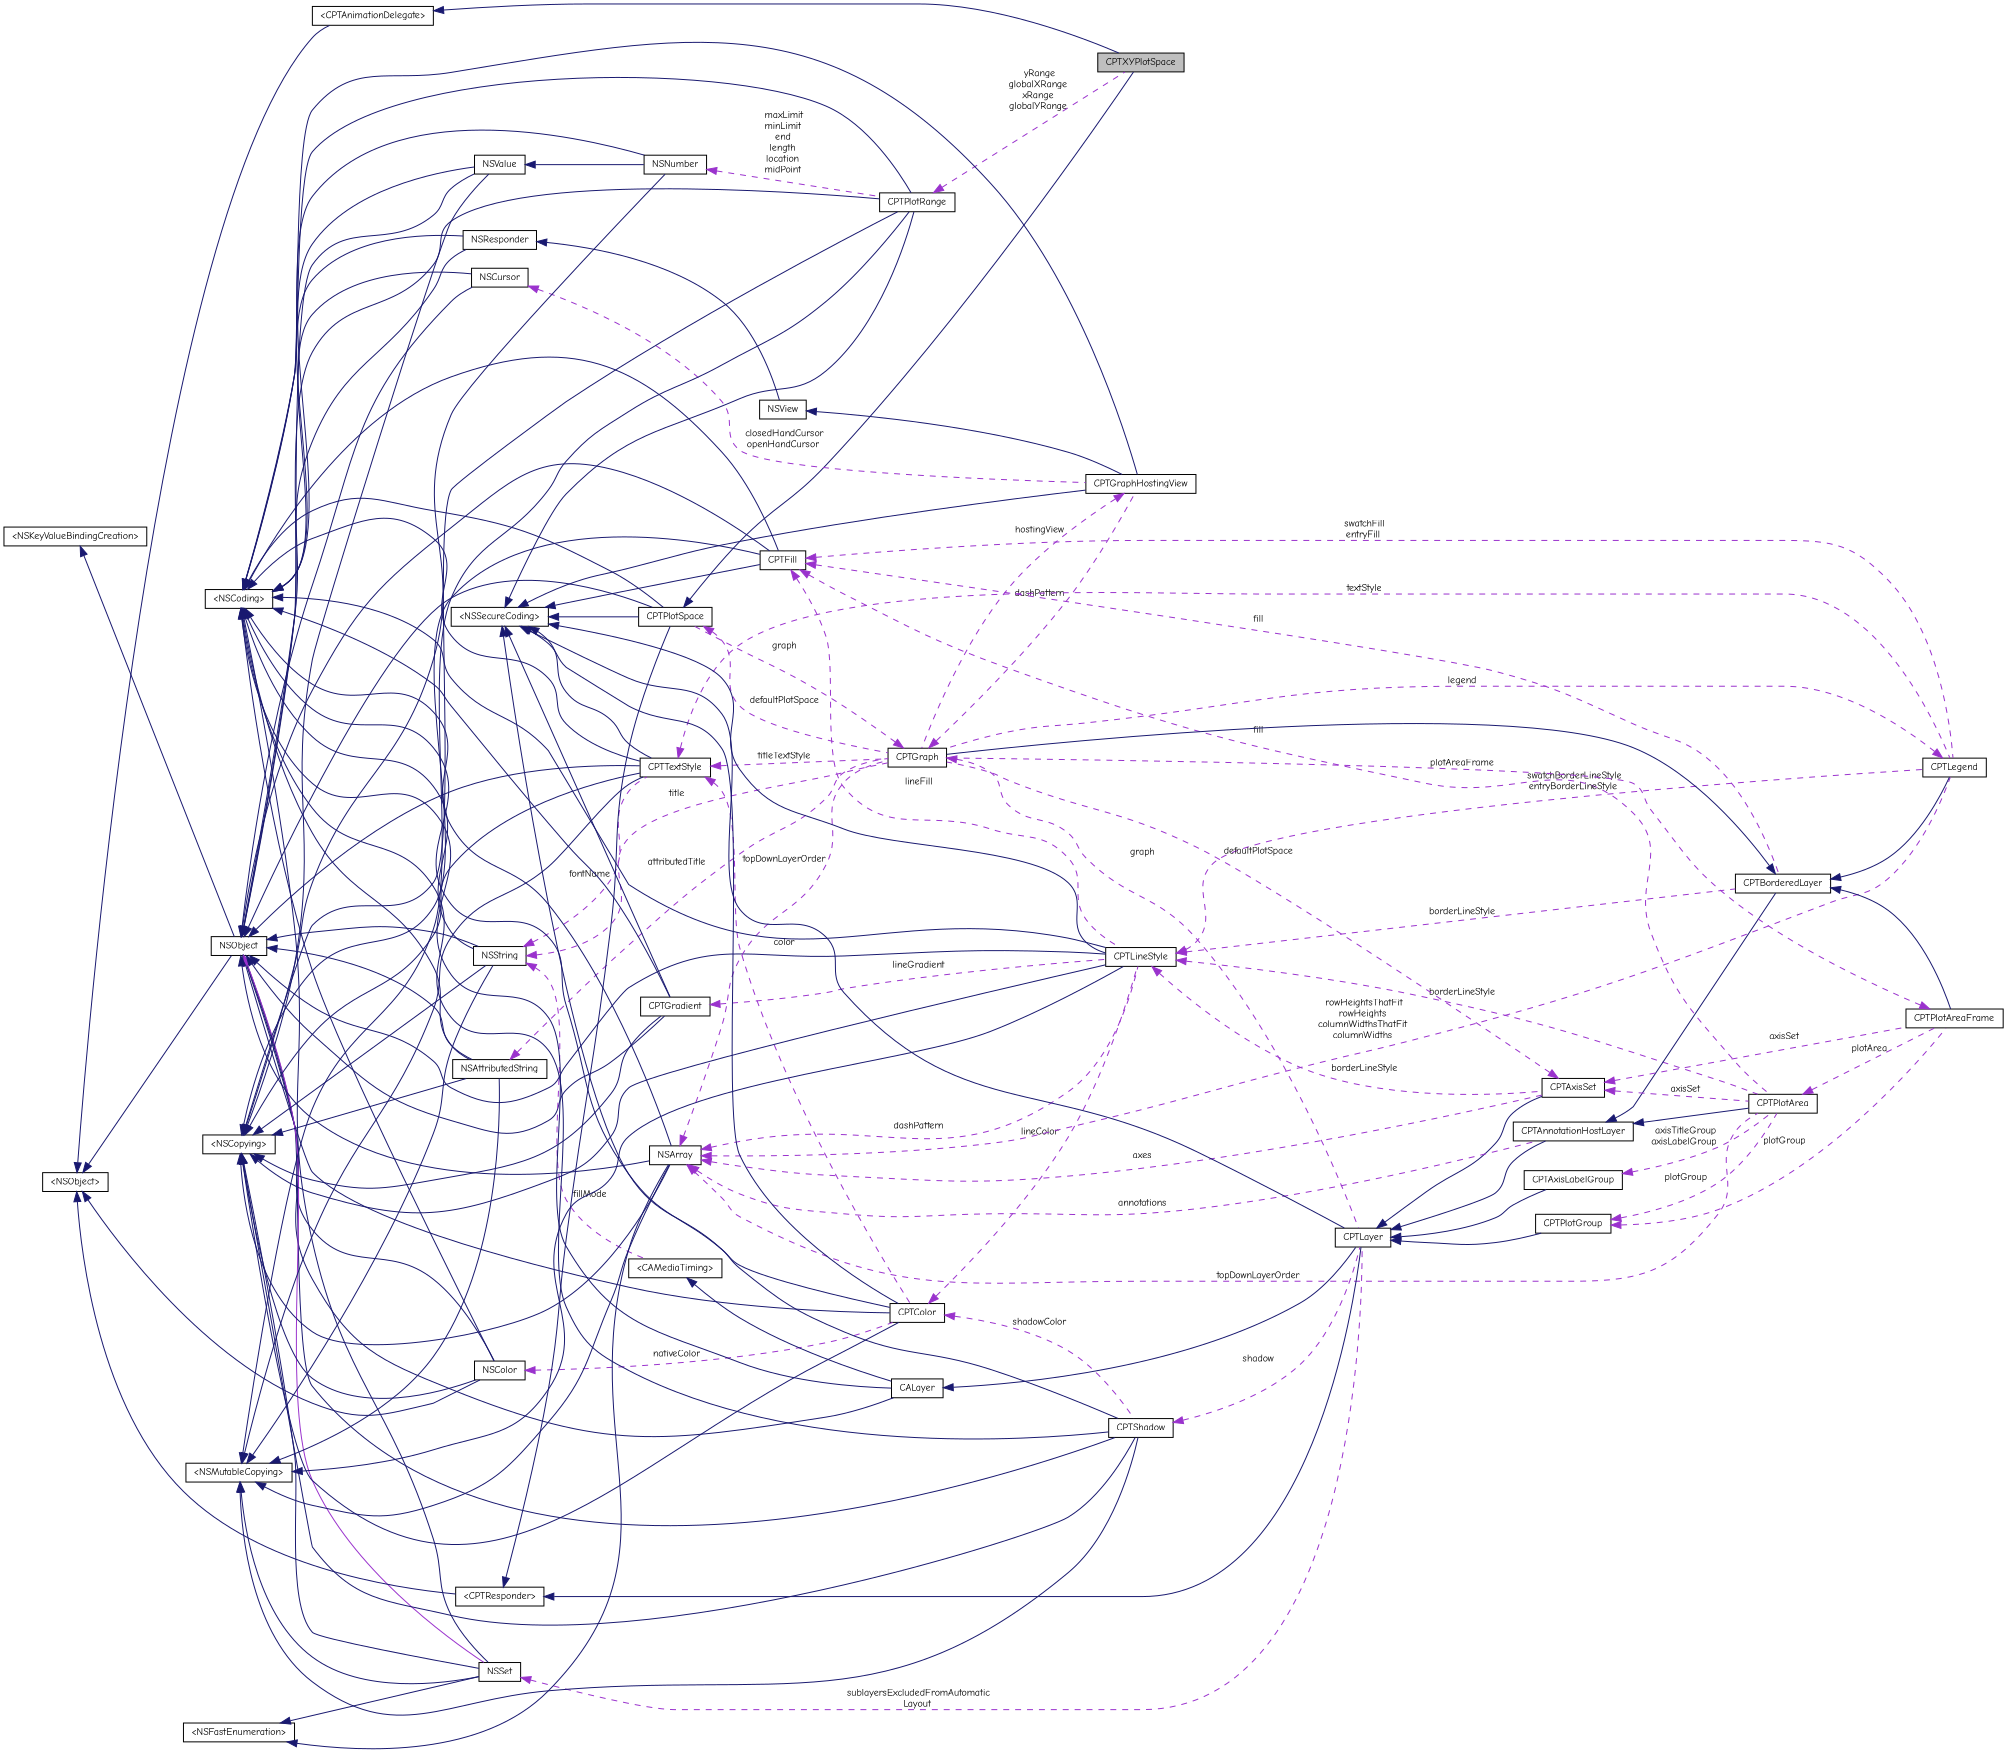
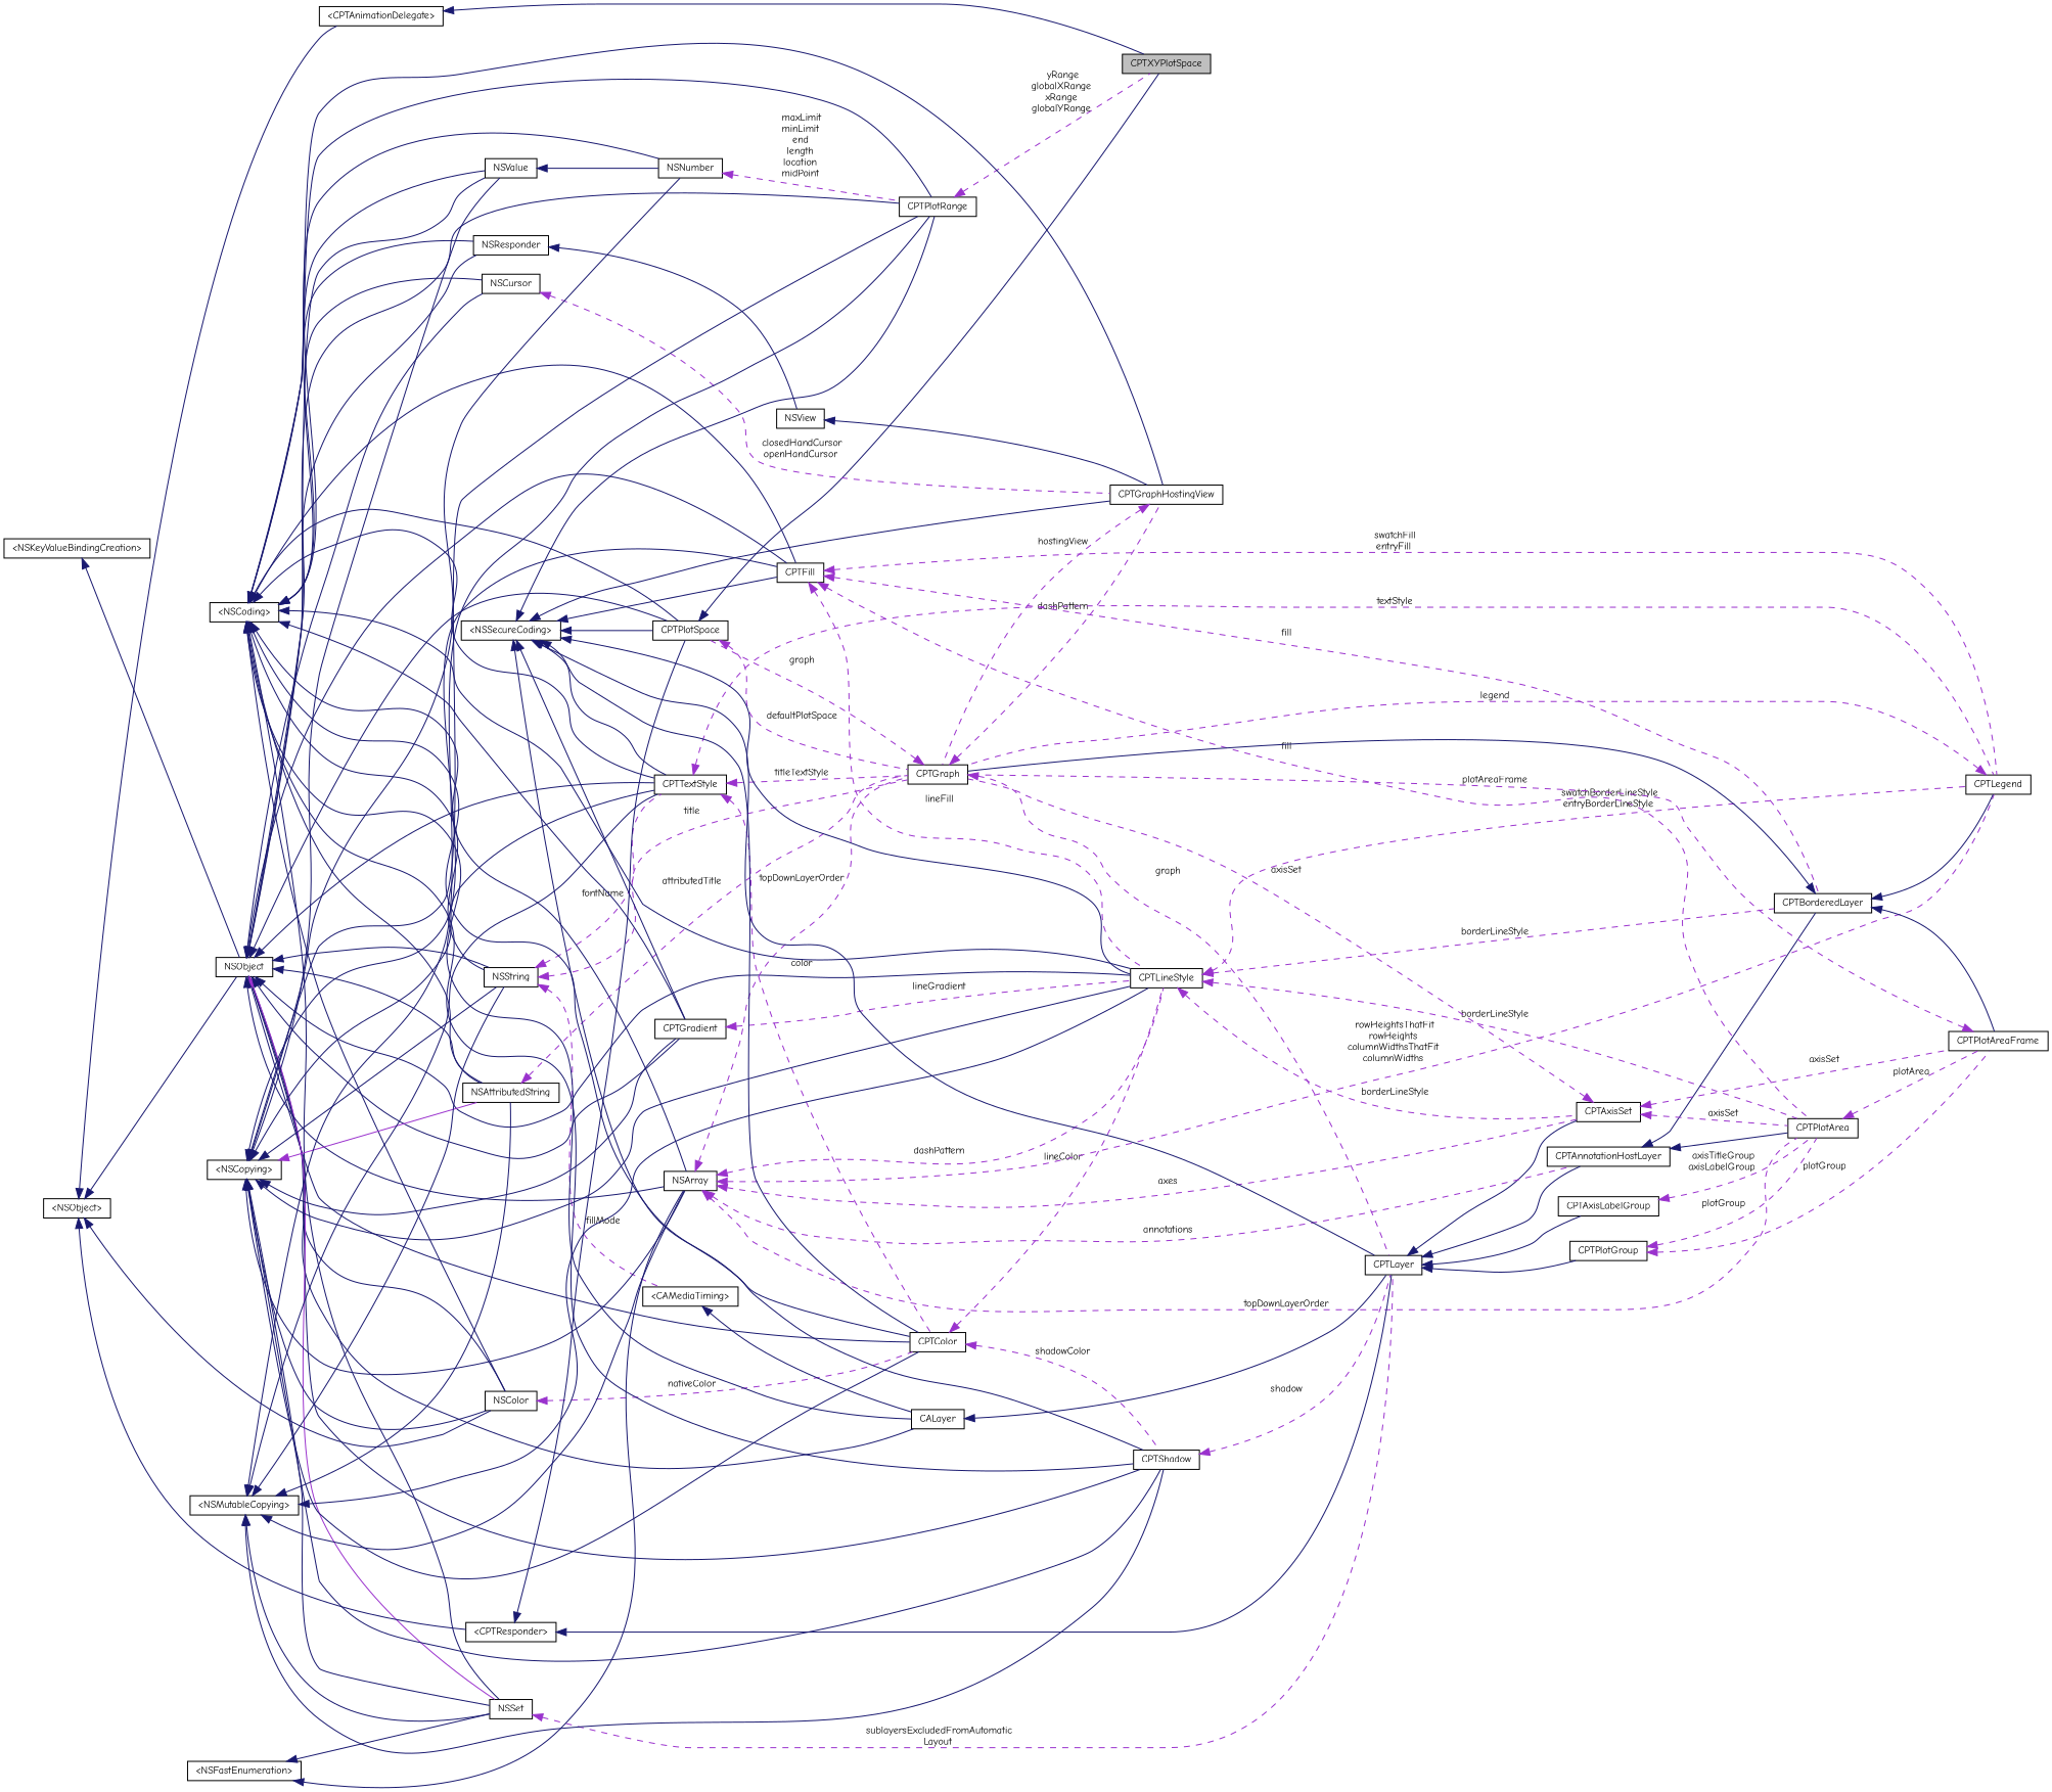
  digraph {
    fontname="Comic Neue"
    rankdir=LR
    node [color=black fontname="Comic Neue" fontsize=10 shape=record]
    edge [color=midnightblue dir=back fontname="Comic Neue" fontsize=10 labelfontname="Lucinda Grande" labelfontsize=10 style=solid]
    n1 [fillcolor=grey75 fontcolor=black height=0.2 label=CPTXYPlotSpace style=filled width=0.4]
    n2 [height=0.2 label=CPTPlotSpace width=0.4]
    n3 [height=0.2 label=CPTGraph width=0.4]
    n4 [height=0.2 label=CPTLayer width=0.4]
    n5 [height=0.2 label=CPTGraphHostingView width=0.4]
    n6 [height=0.2 label=NSObject width=0.4]
    n7 [height=0.2 label=CALayer width=0.4]
    n8 [height=0.2 label=NSString width=0.4]
    n9 [height=0.2 label=CPTShadow width=0.4]
    n10 [height=0.2 label=CPTColor width=0.4]
    n11 [height=0.2 label=NSColor width=0.4]
    n12 [height=0.2 label=NSSet width=0.4]
    n13 [height=0.2 label=NSArray width=0.4]
    n14 [height=0.2 label=CPTFill width=0.4]
    n15 [height=0.2 label=CPTLineStyle width=0.4]
    n16 [height=0.2 label=CPTGradient width=0.4]
    n17 [height=0.2 label=CPTTextStyle width=0.4]
    n18 [height=0.2 label=NSResponder width=0.4]
    n19 [height=0.2 label=NSCursor width=0.4]
    n20 [height=0.2 label=NSAttributedString width=0.4]
    n21 [height=0.2 label=CPTPlotRange width=0.4]
    n22 [height=0.2 label=NSValue width=0.4]
    n23 [height=0.2 label="\<CAMediaTiming\>" width=0.4]
    n24 [height=0.2 label=CPTLegend width=0.4]
    n25 [height=0.2 label=CPTAnnotationHostLayer width=0.4]
    n26 [height=0.2 label=CPTPlotArea width=0.4]
    n27 [height=0.2 label=CPTAxisSet width=0.4]
    n28 [height=0.2 label=CPTBorderedLayer width=0.4]
    n29 [height=0.2 label=NSView width=0.4]
    n30 [height=0.2 label=NSNumber width=0.4]
    n31 [height=0.2 label="\<NSObject\>" width=0.4]
    n32 [height=0.2 label="\<CPTResponder\>" width=0.4]
    n33 [height=0.2 label="\<CPTAnimationDelegate\>" width=0.4]
    n34 [height=0.2 label="\<NSKeyValueBindingCreation\>" width=0.4]
    n35 [height=0.2 label=CPTAxisLabelGroup width=0.4]
    n36 [height=0.2 label=CPTPlotGroup width=0.4]
    n37 [height=0.2 label="\<NSCoding\>" width=0.4]
    n38 [height=0.2 label="\<NSSecureCoding\>" width=0.4]
    n39 [height=0.2 label=CPTPlotAreaFrame width=0.4]
    n40 [height=0.2 label="\<NSCopying\>" width=0.4]
    n41 [height=0.2 label="\<NSMutableCopying\>" width=0.4]
    n42 [height=0.2 label="\<NSFastEnumeration\>" width=0.4]
    n2 -> n1
    n2 -> n3 [color=darkorchid3 label=" defaultPlotSpace" style=dashed]
    n3 -> n2 [color=darkorchid3 label=" graph" style=dashed]
    n3 -> n4 [color=darkorchid3 label=" graph" style=dashed]
    n3 -> n5 [color=darkorchid3 label=" dashPattern" style=dashed]
    n4 -> n25
    n4 -> n27
    n4 -> n35
    n4 -> n36
    n5 -> n3 [color=darkorchid3 label=" hostingView" style=dashed]
    n6 -> n2
    n6 -> n7
    n6 -> n8
    n6 -> n9
    n6 -> n10
    n6 -> n11
    n6 -> n12 [color=darkorchid3]
    n6 -> n13
    n6 -> n14
    n6 -> n15
    n6 -> n16
    n6 -> n17
    n6 -> n18
    n6 -> n19
    n6 -> n20
    n6 -> n21
    n6 -> n22
    n7 -> n4
    n8 -> n3 [color=darkorchid3 label=" title" style=dashed]
    n8 -> n17 [color=darkorchid3 label=" fontName" style=dashed]
    n8 -> n23 [color=darkorchid3 label=" fillMode" style=dashed]
    n9 -> n4 [color=darkorchid3 label=" shadow" style=dashed]
    n10 -> n9 [color=darkorchid3 label=" shadowColor" style=dashed]
    n10 -> n15 [color=darkorchid3 label=" lineColor" style=dashed]
    n11 -> n10 [color=darkorchid3 label=" nativeColor" style=dashed]
    n12 -> n4 [color=darkorchid3 label=" sublayersExcludedFromAutomatic\lLayout" style=dashed]
    n13 -> n3 [color=darkorchid3 label=" topDownLayerOrder" style=dashed]
    n13 -> n15 [color=darkorchid3 label=" dashPattern" style=dashed]
    n13 -> n24 [color=darkorchid3 label=" rowHeightsThatFit\nrowHeights\ncolumnWidthsThatFit\ncolumnWidths" style=dashed]
    n13 -> n25 [color=darkorchid3 label=" annotations" style=dashed]
    n13 -> n26 [color=darkorchid3 label=" topDownLayerOrder" style=dashed]
    n13 -> n27 [color=darkorchid3 label=" axes" style=dashed]
    n14 -> n15 [color=darkorchid3 label=" lineFill" style=dashed]
    n14 -> n24 [color=darkorchid3 label=" swatchFill\nentryFill" style=dashed]
    n14 -> n26 [color=darkorchid3 label=" fill" style=dashed]
    n14 -> n28 [color=darkorchid3 label=" fill" style=dashed]
    n15 -> n24 [color=darkorchid3 label=" swatchBorderLineStyle\nentryBorderLineStyle" style=dashed]
    n15 -> n26 [color=darkorchid3 label=" borderLineStyle" style=dashed]
    n15 -> n27 [color=darkorchid3 label=" borderLineStyle" style=dashed]
    n15 -> n28 [color=darkorchid3 label=" borderLineStyle" style=dashed]
    n16 -> n15 [color=darkorchid3 label=" lineGradient" style=dashed]
    n17 -> n3 [color=darkorchid3 label=" titleTextStyle" style=dashed]
    n17 -> n10 [color=darkorchid3 label=" color" style=dashed]
    n17 -> n24 [color=darkorchid3 label=" textStyle" style=dashed]
    n18 -> n29
    n19 -> n5 [color=darkorchid3 label=" closedHandCursor\nopenHandCursor" style=dashed]
    n20 -> n3 [color=darkorchid3 label=" attributedTitle" style=dashed]
    n21 -> n1 [color=darkorchid3 label=" yRange\nglobalXRange\nxRange\nglobalYRange" style=dashed]
    n22 -> n30
    n23 -> n7
    n24 -> n3 [color=darkorchid3 label=" legend" style=dashed]
    n25 -> n26
    n25 -> n28
    n26 -> n39 [color=darkorchid3 label=" plotArea" style=dashed]
-   n27 -> n3 [color=darkorchid3 label=" defaultPlotSpace" style=dashed]
+   n27 -> n3 [color=darkorchid3 label=" axisSet" style=dashed]
    n27 -> n26 [color=darkorchid3 label=" axisSet" style=dashed]
    n27 -> n39 [color=darkorchid3 label=" axisSet" style=dashed]
    n28 -> n3
    n28 -> n24
    n28 -> n39
    n29 -> n5
    n30 -> n21 [color=darkorchid3 label=" maxLimit\nminLimit\nend\nlength\nlocation\nmidPoint" style=dashed]
    n31 -> n6
    n31 -> n11
    n31 -> n32
    n31 -> n33
    n32 -> n2
    n32 -> n4
    n33 -> n1
    n34 -> n6
    n35 -> n26 [color=darkorchid3 label=" axisTitleGroup\naxisLabelGroup" style=dashed]
    n36 -> n26 [color=darkorchid3 label=" plotGroup" style=dashed]
    n36 -> n39 [color=darkorchid3 label=" plotGroup" style=dashed]
    n37 -> n2
    n37 -> n5
    n37 -> n7
    n37 -> n8
    n37 -> n9
    n37 -> n10
    n37 -> n11
    n37 -> n12
    n37 -> n13
    n37 -> n14
    n37 -> n15
    n37 -> n16
    n37 -> n17
    n37 -> n18
    n37 -> n19
    n37 -> n20
    n37 -> n21
    n37 -> n22
    n37 -> n30
    n38 -> n2
    n38 -> n4
    n38 -> n5
    n38 -> n9
    n38 -> n10
    n38 -> n14
    n38 -> n15
    n38 -> n16
    n38 -> n17
    n38 -> n21
    n39 -> n3 [color=darkorchid3 label=" plotAreaFrame" style=dashed]
    n40 -> n8
    n40 -> n9
    n40 -> n10
    n40 -> n11
    n40 -> n12
    n40 -> n13
    n40 -> n14
    n40 -> n15
    n40 -> n16
    n40 -> n17
-   n40 -> n20
+   n40 -> n20 [color=darkorchid3]
    n40 -> n21
    n40 -> n22
    n40 -> n30
    n41 -> n8
    n41 -> n9
    n41 -> n12
    n41 -> n13
    n41 -> n15
    n41 -> n17
    n41 -> n20
    n41 -> n21
    n42 -> n12
    n42 -> n13
  }
